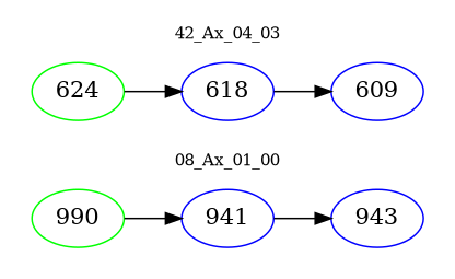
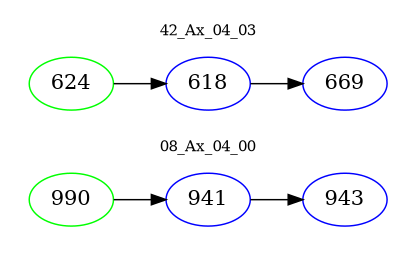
  digraph {
    rankdir=LR
    node [color=blue]
    edge [color=black]
    n1 [color=green label=990]
    n2 [label=941]
    n3 [label=943]
    n4 [color=green label=624]
    n5 [label=618]
-   n6 [label=609]
+   n6 [label=669]
    subgraph cluster_1 {
      color=white
      fontsize=10
-     label="08_Ax_01_00"
+     label="08_Ax_04_00"
      n1
      n2
      n3
    }
    subgraph cluster_2 {
      color=white
      fontsize=10
      label="42_Ax_04_03"
      n4
      n5
      n6
    }
    n1 -> n2
    n2 -> n3
    n4 -> n5
    n5 -> n6
  }
